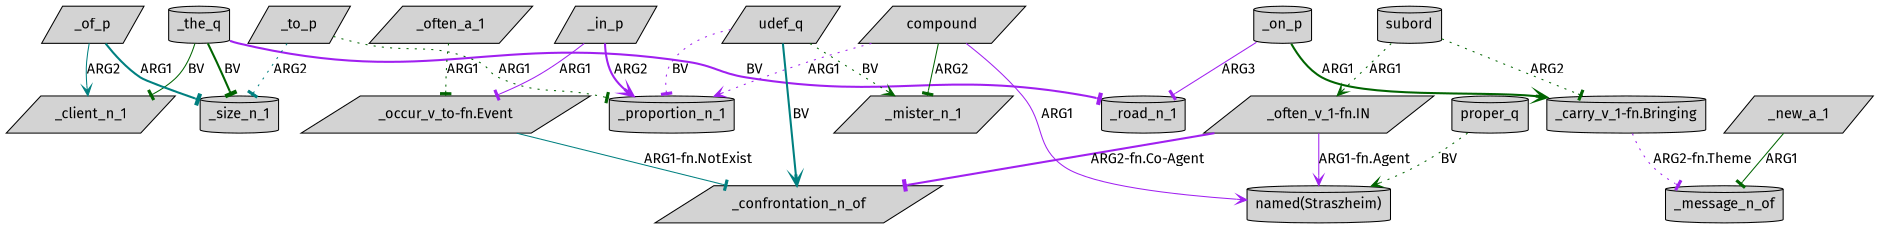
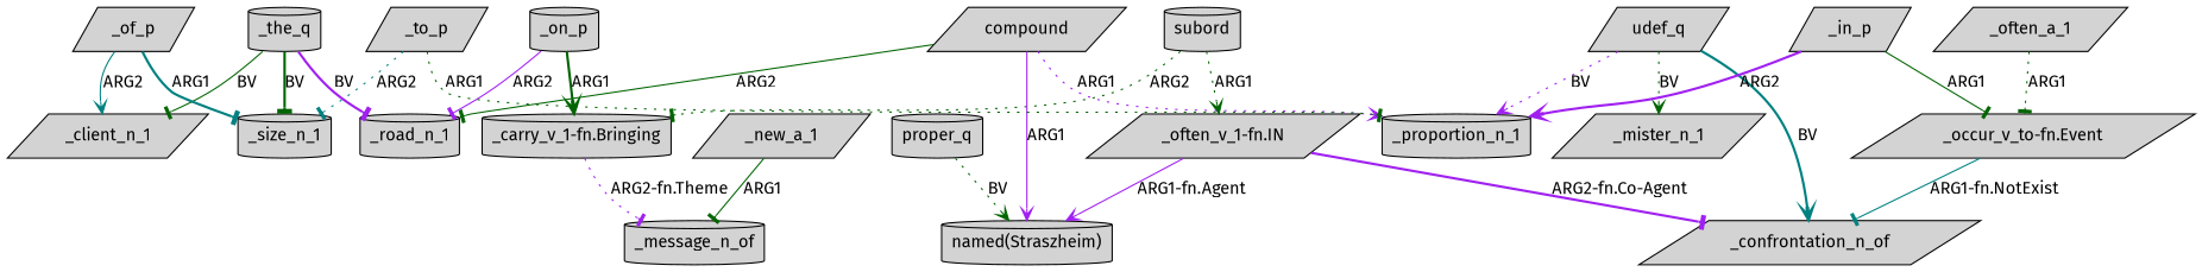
  digraph {
    fontname="Fira Sans"
    node [fontname="Fira Sans" shape=parallelogram style=filled]
    edge [arrowhead=tee color=darkgreen fontname="Fira Sans" style=dotted]
    _the_q [shape=cylinder]
    _size_n_1 [shape=cylinder]
    _road_n_1 [shape=cylinder]
    _client_n_1
    _message_n_of [shape=cylinder]
    subord [shape=cylinder]
    "_carry_v_1-fn.Bringing" [shape=cylinder]
    n8 [label="_often_v_1-fn.IN"]
    "named(Straszheim)" [shape=cylinder]
    _confrontation_n_of
    compound
    _mister_n_1
    _proportion_n_1 [shape=cylinder]
    udef_q
    _on_p [shape=cylinder]
    _in_p
    "_occur_v_to-fn.Event"
    _of_p
    _to_p
    _new_a_1
    proper_q [shape=cylinder]
    _often_a_1
    _the_q -> _size_n_1 [label=BV style=bold]
    _the_q -> _road_n_1 [color=purple label=BV style=bold]
    _the_q -> _client_n_1 [label=BV style=solid]
    subord -> "_carry_v_1-fn.Bringing" [label=ARG2]
    subord -> n8 [arrowhead=vee label=ARG1]
    "_carry_v_1-fn.Bringing" -> _message_n_of [color=purple label="ARG2-fn.Theme"]
    n8 -> "named(Straszheim)" [arrowhead=vee color=purple label="ARG1-fn.Agent" style=solid]
    n8 -> _confrontation_n_of [color=purple label="ARG2-fn.Co-Agent" style=bold]
    compound -> "named(Straszheim)" [arrowhead=vee color=purple label=ARG1 style=solid]
-   compound -> _mister_n_1 [label=ARG2 style=solid]
+   compound -> _road_n_1 [label=ARG2 style=solid]
    compound -> _proportion_n_1 [arrowhead=vee color=purple label=ARG1]
    udef_q -> _confrontation_n_of [arrowhead=vee color=teal label=BV style=bold]
    udef_q -> _mister_n_1 [arrowhead=vee label=BV]
-   udef_q -> _proportion_n_1 [color=purple label=BV]
-   _on_p -> _road_n_1 [color=purple label=ARG3 style=solid]
+   udef_q -> _proportion_n_1 [arrowhead=vee color=purple label=BV]
+   _on_p -> _road_n_1 [color=purple label=ARG2 style=solid]
    _on_p -> "_carry_v_1-fn.Bringing" [arrowhead=vee label=ARG1 style=bold]
    _in_p -> _proportion_n_1 [arrowhead=vee color=purple label=ARG2 style=bold]
-   _in_p -> "_occur_v_to-fn.Event" [color=purple label=ARG1 style=solid]
+   _in_p -> "_occur_v_to-fn.Event" [label=ARG1 style=solid]
    "_occur_v_to-fn.Event" -> _confrontation_n_of [color=teal label="ARG1-fn.NotExist" style=solid]
    _of_p -> _size_n_1 [color=teal label=ARG1 style=bold]
    _of_p -> _client_n_1 [arrowhead=vee color=teal label=ARG2 style=solid]
    _to_p -> _size_n_1 [color=teal label=ARG2]
    _to_p -> _proportion_n_1 [label=ARG1]
    _new_a_1 -> _message_n_of [label=ARG1 style=solid]
    proper_q -> "named(Straszheim)" [arrowhead=vee label=BV]
    _often_a_1 -> "_occur_v_to-fn.Event" [label=ARG1]
  }
